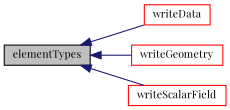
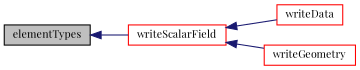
  digraph {
    fontname="Playfair Display"
    rankdir=LR
    node [color=red fontname="Playfair Display" fontsize=10 shape=record]
    edge [color=midnightblue dir=back fontname="Playfair Display" fontsize=10 labelfontname=Helvetica labelfontsize=10 style=solid]
    n1 [color=black fillcolor=grey75 fontcolor=black height=0.2 label=elementTypes style=filled width=0.4]
    n2 [height=0.2 label=writeData width=0.4]
    n3 [height=0.2 label=writeGeometry width=0.4]
    n4 [height=0.2 label=writeScalarField width=0.4]
-   n1 -> n2
-   n1 -> n3
+   n4 -> n2
+   n4 -> n3
    n1 -> n4
  }
